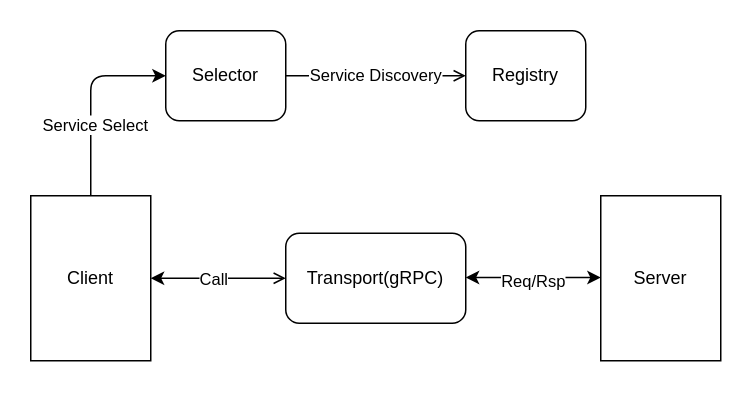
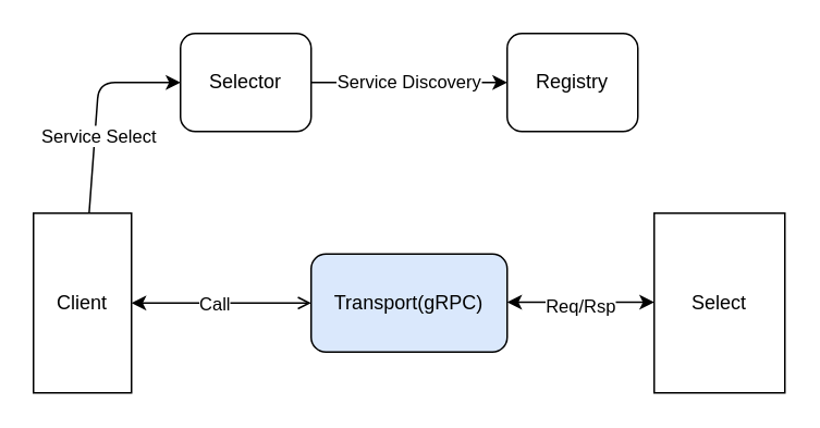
  <mxCell id="0" />
  <mxCell id="1" parent="0" />
- <mxCell id="2" value="Client" style="rounded=0;whiteSpace=wrap;html=1;" vertex="1" parent="1"><mxGeometry x="20" y="130" width="80" height="110" as="geometry" /></mxCell>
- <mxCell id="3" value="Transport(gRPC)" style="rounded=1;whiteSpace=wrap;html=1;" vertex="1" parent="1"><mxGeometry x="190" y="155" width="120" height="60" as="geometry" /></mxCell>
- <mxCell id="4" value="Server" style="rounded=0;whiteSpace=wrap;html=1;" vertex="1" parent="1"><mxGeometry x="400" y="130" width="80" height="110" as="geometry" /></mxCell>
+ <mxCell id="2" value="Client" style="rounded=0;whiteSpace=wrap;html=1;" vertex="1" parent="1"><mxGeometry x="20" y="130" width="60" height="110" as="geometry" /></mxCell>
+ <mxCell id="3" value="Transport(gRPC)" style="rounded=1;whiteSpace=wrap;html=1;fillColor=#dae8fc;" vertex="1" parent="1"><mxGeometry x="190" y="155" width="120" height="60" as="geometry" /></mxCell>
+ <mxCell id="4" value="Select" style="rounded=0;whiteSpace=wrap;html=1;" vertex="1" parent="1"><mxGeometry x="400" y="130" width="80" height="110" as="geometry" /></mxCell>
  <mxCell id="5" value="Registry" style="rounded=1;whiteSpace=wrap;html=1;" vertex="1" parent="1"><mxGeometry x="310" y="20" width="80" height="60" as="geometry" /></mxCell>
  <mxCell id="6" value="Selector" style="rounded=1;whiteSpace=wrap;html=1;" vertex="1" parent="1"><mxGeometry x="110" y="20" width="80" height="60" as="geometry" /></mxCell>
  <mxCell id="7" value="" style="endArrow=classic;html=1;entryX=0;entryY=0.5;entryDx=0;entryDy=0;" edge="1" parent="1" source="2" target="6"><mxGeometry width="50" height="50" relative="1" as="geometry"><mxPoint x="60" y="109.289" as="sourcePoint" /><mxPoint x="60" y="59.289" as="targetPoint" /><Array as="points"><mxPoint x="60" y="50" /></Array></mxGeometry></mxCell>
  <mxCell id="8" value="Service Select" style="edgeLabel;html=1;align=center;verticalAlign=middle;resizable=0;points=[];" vertex="1" connectable="0" parent="7"><mxGeometry x="-0.262" y="-2" relative="1" as="geometry"><mxPoint as="offset" /></mxGeometry></mxCell>
- <mxCell id="9" value="Service Discovery" style="endArrow=open;html=1;entryX=0;entryY=0.5;entryDx=0;entryDy=0;" edge="1" parent="1" source="6" target="5"><mxGeometry width="50" height="50" relative="1" as="geometry"><mxPoint x="190" y="100" as="sourcePoint" /><mxPoint x="260.711" y="50" as="targetPoint" /></mxGeometry></mxCell>
+ <mxCell id="9" value="Service Discovery" style="endArrow=classic;html=1;entryX=0;entryY=0.5;entryDx=0;entryDy=0;" edge="1" parent="1" source="6" target="5"><mxGeometry width="50" height="50" relative="1" as="geometry"><mxPoint x="190" y="100" as="sourcePoint" /><mxPoint x="260.711" y="50" as="targetPoint" /></mxGeometry></mxCell>
  <mxCell id="10" value="" style="endArrow=open;startArrow=classic;html=1;entryX=0;entryY=0.5;entryDx=0;entryDy=0;" edge="1" parent="1" source="2" target="3"><mxGeometry width="50" height="50" relative="1" as="geometry"><mxPoint x="100" y="235" as="sourcePoint" /><mxPoint x="170.711" y="185" as="targetPoint" /></mxGeometry></mxCell>
  <mxCell id="11" value="Call" style="edgeLabel;html=1;align=center;verticalAlign=middle;resizable=0;points=[];" vertex="1" connectable="0" parent="10"><mxGeometry x="-0.089" relative="1" as="geometry"><mxPoint as="offset" /></mxGeometry></mxCell>
  <mxCell id="12" value="" style="endArrow=classic;startArrow=classic;html=1;entryX=0;entryY=0.5;entryDx=0;entryDy=0;" edge="1" parent="1"><mxGeometry width="50" height="50" relative="1" as="geometry"><mxPoint x="310" y="184.5" as="sourcePoint" /><mxPoint x="400" y="184.5" as="targetPoint" /></mxGeometry></mxCell>
  <mxCell id="13" value="Req/Rsp" style="edgeLabel;html=1;align=center;verticalAlign=middle;resizable=0;points=[];" vertex="1" connectable="0" parent="12"><mxGeometry x="-0.022" y="-1" relative="1" as="geometry"><mxPoint y="1" as="offset" /></mxGeometry></mxCell>
